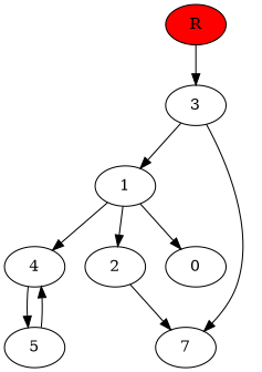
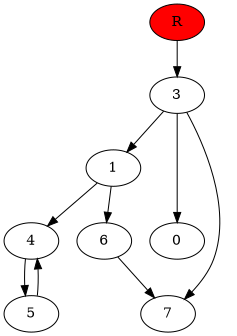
  digraph {
    1
-   2
+   2 [label=6]
    4
    n4 [label=0]
    7
    5
    3
    R [fillcolor="#ff0000" style=filled]
    1 -> 2
    1 -> 4
-   1 -> n4
+   3 -> n4
    2 -> 7
    4 -> 5
    5 -> 4
    3 -> 1
    3 -> 7
    R -> 3
  }
